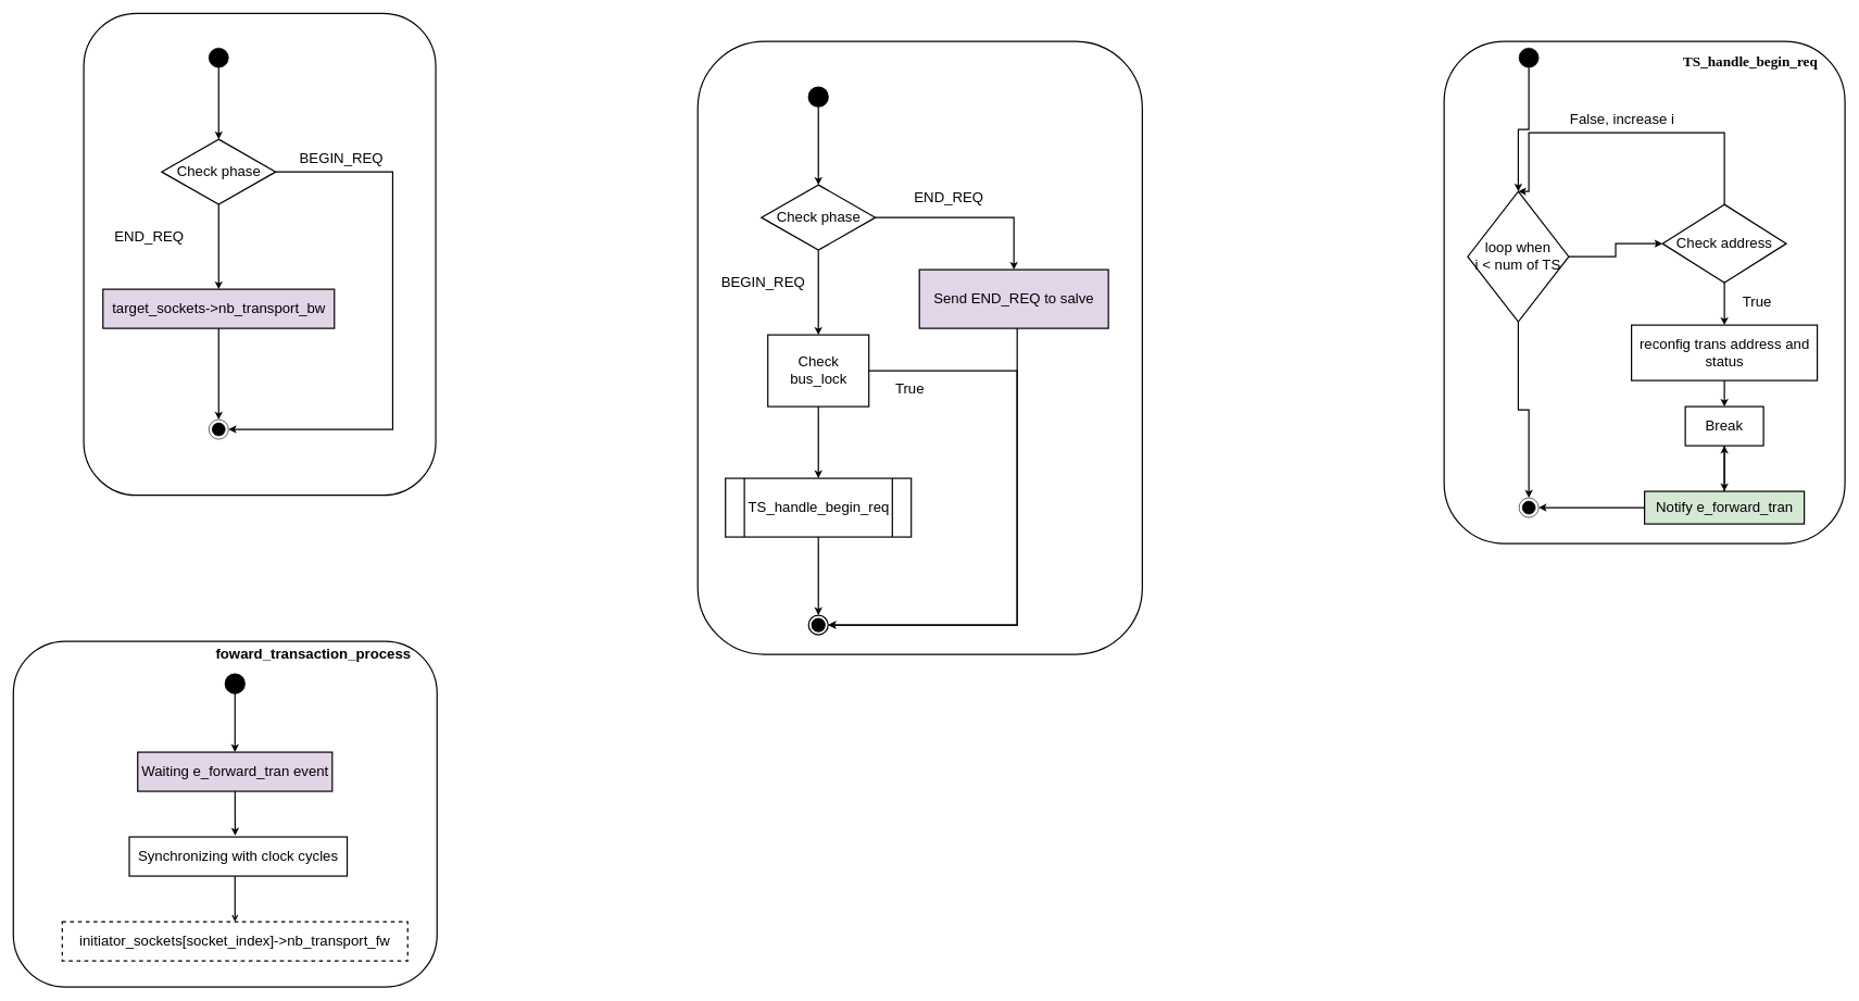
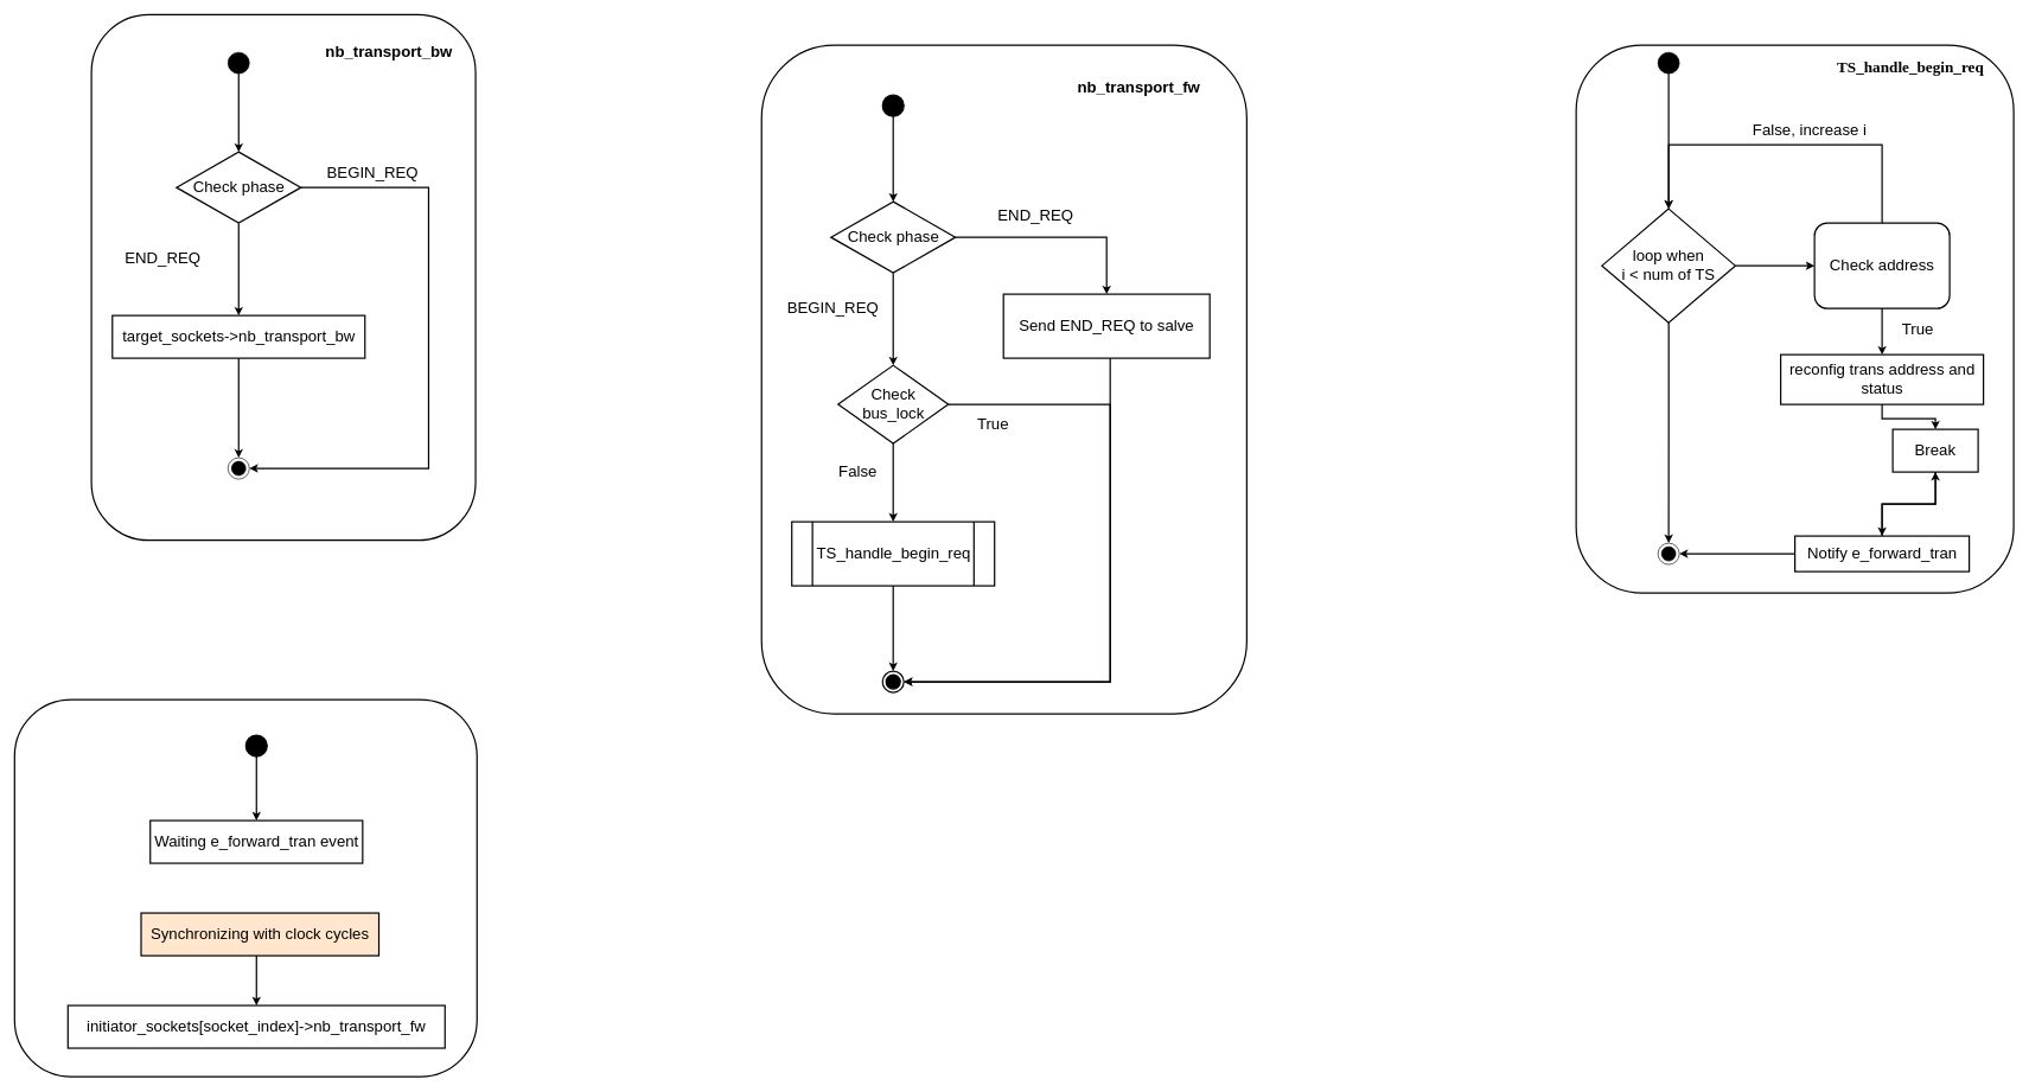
  <mxCell id="0" />
  <mxCell id="1" parent="0" />
  <mxCell id="2" value="" style="rounded=1;whiteSpace=wrap;html=1;strokeWidth=2;" parent="1" vertex="1"><mxGeometry x="20" y="983" width="650" height="530" as="geometry" /></mxCell>
  <mxCell id="3" value="" style="rounded=1;whiteSpace=wrap;html=1;strokeWidth=2;" parent="1" vertex="1"><mxGeometry x="2215" y="63" width="615" height="770" as="geometry" /></mxCell>
  <mxCell id="4" value="" style="rounded=1;whiteSpace=wrap;html=1;strokeWidth=2;" parent="1" vertex="1"><mxGeometry x="128" y="20" width="540" height="739" as="geometry" /></mxCell>
  <mxCell id="5" value="" style="rounded=1;whiteSpace=wrap;html=1;strokeWidth=2;" parent="1" vertex="1"><mxGeometry x="1070" y="63" width="682" height="940" as="geometry" /></mxCell>
  <mxCell id="6" style="edgeStyle=orthogonalEdgeStyle;rounded=0;orthogonalLoop=1;jettySize=auto;html=1;strokeWidth=2;" parent="1" source="7" target="10" edge="1"><mxGeometry relative="1" as="geometry" /></mxCell>
  <mxCell id="7" value="" style="ellipse;whiteSpace=wrap;html=1;aspect=fixed;fillColor=#000000;strokeWidth=2;" parent="1" vertex="1"><mxGeometry x="1240" y="133" width="30" height="30" as="geometry" /></mxCell>
  <mxCell id="8" style="edgeStyle=orthogonalEdgeStyle;rounded=0;orthogonalLoop=1;jettySize=auto;html=1;entryX=0.5;entryY=0;entryDx=0;entryDy=0;strokeWidth=2;" parent="1" source="10" target="13" edge="1"><mxGeometry relative="1" as="geometry" /></mxCell>
  <mxCell id="9" style="edgeStyle=orthogonalEdgeStyle;rounded=0;orthogonalLoop=1;jettySize=auto;html=1;strokeWidth=2;" parent="1" source="10" target="15" edge="1"><mxGeometry relative="1" as="geometry" /></mxCell>
  <mxCell id="10" value="&lt;font style=&quot;font-size: 22px;&quot;&gt;Check phase&lt;/font&gt;" style="rhombus;whiteSpace=wrap;html=1;strokeWidth=2;" parent="1" vertex="1"><mxGeometry x="1167.5" y="283" width="175" height="100" as="geometry" /></mxCell>
  <mxCell id="11" style="edgeStyle=orthogonalEdgeStyle;rounded=0;orthogonalLoop=1;jettySize=auto;html=1;entryX=1;entryY=0.5;entryDx=0;entryDy=0;strokeWidth=2;" parent="1" source="13" target="18" edge="1"><mxGeometry relative="1" as="geometry"><Array as="points"><mxPoint x="1560" y="568" /><mxPoint x="1560" y="958" /></Array></mxGeometry></mxCell>
  <mxCell id="12" style="edgeStyle=orthogonalEdgeStyle;rounded=0;orthogonalLoop=1;jettySize=auto;html=1;entryX=0.5;entryY=0;entryDx=0;entryDy=0;strokeWidth=2;" parent="1" source="13" target="17" edge="1"><mxGeometry relative="1" as="geometry" /></mxCell>
- <mxCell id="13" value="&lt;font style=&quot;font-size: 22px;&quot;&gt;Check bus_lock&lt;/font&gt;" style="whiteSpace=wrap;html=1;strokeWidth=2;rounded=0;" parent="1" vertex="1"><mxGeometry x="1177.5" y="513" width="155" height="110" as="geometry" /></mxCell>
+ <mxCell id="13" value="&lt;font style=&quot;font-size: 22px;&quot;&gt;Check bus_lock&lt;/font&gt;" style="rhombus;whiteSpace=wrap;html=1;strokeWidth=2;" parent="1" vertex="1"><mxGeometry x="1177.5" y="513" width="155" height="110" as="geometry" /></mxCell>
  <mxCell id="14" style="edgeStyle=orthogonalEdgeStyle;rounded=0;orthogonalLoop=1;jettySize=auto;html=1;entryX=1;entryY=0.5;entryDx=0;entryDy=0;strokeWidth=2;" parent="1" source="15" target="18" edge="1"><mxGeometry relative="1" as="geometry"><Array as="points"><mxPoint x="1560" y="958" /></Array></mxGeometry></mxCell>
- <mxCell id="15" value="&lt;font style=&quot;font-size: 22px;&quot;&gt;Send END_REQ to salve&lt;/font&gt;" style="rounded=0;whiteSpace=wrap;html=1;strokeWidth=2;fillColor=#e1d5e7;" parent="1" vertex="1"><mxGeometry x="1410" y="413" width="290" height="90" as="geometry" /></mxCell>
+ <mxCell id="15" value="&lt;font style=&quot;font-size: 22px;&quot;&gt;Send END_REQ to salve&lt;/font&gt;" style="rounded=0;whiteSpace=wrap;html=1;strokeWidth=2;" parent="1" vertex="1"><mxGeometry x="1410" y="413" width="290" height="90" as="geometry" /></mxCell>
  <mxCell id="16" style="edgeStyle=orthogonalEdgeStyle;rounded=0;orthogonalLoop=1;jettySize=auto;html=1;entryX=0.5;entryY=0;entryDx=0;entryDy=0;strokeWidth=2;" parent="1" source="17" target="18" edge="1"><mxGeometry relative="1" as="geometry" /></mxCell>
  <mxCell id="17" value="&lt;font style=&quot;font-size: 22px;&quot;&gt;TS_handle_begin_req&lt;/font&gt;" style="shape=process;whiteSpace=wrap;html=1;backgroundOutline=1;strokeWidth=2;" parent="1" vertex="1"><mxGeometry x="1112.5" y="733" width="285" height="90" as="geometry" /></mxCell>
  <mxCell id="18" value="" style="ellipse;whiteSpace=wrap;html=1;aspect=fixed;strokeWidth=2;" parent="1" vertex="1"><mxGeometry x="1240" y="943" width="30" height="30" as="geometry" /></mxCell>
  <mxCell id="19" value="" style="ellipse;whiteSpace=wrap;html=1;aspect=fixed;fillColor=#000000;strokeWidth=2;" parent="1" vertex="1"><mxGeometry x="1245" y="948" width="20" height="20" as="geometry" /></mxCell>
+ <mxCell id="20" value="&lt;font style=&quot;font-size: 22px;&quot;&gt;&lt;b&gt;nb_transport_fw&lt;/b&gt;&lt;/font&gt;" style="text;html=1;align=center;verticalAlign=middle;resizable=0;points=[];autosize=1;strokeColor=none;fillColor=none;" parent="1" vertex="1"><mxGeometry x="1500" y="103" width="200" height="40" as="geometry" /></mxCell>
  <mxCell id="21" style="edgeStyle=orthogonalEdgeStyle;rounded=0;orthogonalLoop=1;jettySize=auto;html=1;entryX=0.5;entryY=0;entryDx=0;entryDy=0;strokeWidth=2;" parent="1" source="22" target="25" edge="1"><mxGeometry relative="1" as="geometry" /></mxCell>
  <mxCell id="22" value="" style="ellipse;whiteSpace=wrap;html=1;aspect=fixed;fillColor=#000000;" parent="1" vertex="1"><mxGeometry x="320" y="73" width="30" height="30" as="geometry" /></mxCell>
  <mxCell id="23" style="edgeStyle=orthogonalEdgeStyle;rounded=0;orthogonalLoop=1;jettySize=auto;html=1;entryX=0.5;entryY=0;entryDx=0;entryDy=0;strokeWidth=2;" parent="1" source="25" target="27" edge="1"><mxGeometry relative="1" as="geometry" /></mxCell>
  <mxCell id="24" style="edgeStyle=orthogonalEdgeStyle;rounded=0;orthogonalLoop=1;jettySize=auto;html=1;entryX=1;entryY=0.5;entryDx=0;entryDy=0;strokeWidth=2;" parent="1" source="25" target="33" edge="1"><mxGeometry relative="1" as="geometry"><Array as="points"><mxPoint x="602" y="263" /><mxPoint x="602" y="658" /></Array></mxGeometry></mxCell>
  <mxCell id="25" value="&lt;font style=&quot;font-size: 22px;&quot;&gt;Check phase&lt;/font&gt;" style="rhombus;whiteSpace=wrap;html=1;strokeWidth=2;" parent="1" vertex="1"><mxGeometry x="247.5" y="213" width="175" height="100" as="geometry" /></mxCell>
  <mxCell id="26" style="edgeStyle=orthogonalEdgeStyle;rounded=0;orthogonalLoop=1;jettySize=auto;html=1;entryX=0.5;entryY=0;entryDx=0;entryDy=0;strokeWidth=2;" parent="1" source="27" target="33" edge="1"><mxGeometry relative="1" as="geometry" /></mxCell>
- <mxCell id="27" value="&lt;font style=&quot;font-size: 22px;&quot;&gt;target_sockets-&amp;gt;nb_transport_bw&lt;/font&gt;" style="rounded=0;whiteSpace=wrap;html=1;strokeWidth=2;fillColor=#e1d5e7;" parent="1" vertex="1"><mxGeometry x="157.5" y="443" width="355" height="60" as="geometry" /></mxCell>
+ <mxCell id="27" value="&lt;font style=&quot;font-size: 22px;&quot;&gt;target_sockets-&amp;gt;nb_transport_bw&lt;/font&gt;" style="rounded=0;whiteSpace=wrap;html=1;strokeWidth=2;" parent="1" vertex="1"><mxGeometry x="157.5" y="443" width="355" height="60" as="geometry" /></mxCell>
  <mxCell id="28" value="&lt;font style=&quot;font-size: 22px;&quot;&gt;BEGIN_REQ&lt;/font&gt;" style="text;html=1;align=center;verticalAlign=middle;resizable=0;points=[];autosize=1;strokeColor=none;fillColor=none;" parent="1" vertex="1"><mxGeometry x="1095" y="413" width="150" height="40" as="geometry" /></mxCell>
  <mxCell id="29" value="&lt;font style=&quot;font-size: 22px;&quot;&gt;END_REQ&lt;/font&gt;" style="text;html=1;align=center;verticalAlign=middle;resizable=0;points=[];autosize=1;strokeColor=none;fillColor=none;" parent="1" vertex="1"><mxGeometry x="1390" y="283" width="130" height="40" as="geometry" /></mxCell>
+ <mxCell id="30" value="&lt;font style=&quot;font-size: 22px;&quot;&gt;False&lt;/font&gt;" style="text;html=1;align=center;verticalAlign=middle;resizable=0;points=[];autosize=1;strokeColor=none;fillColor=none;" parent="1" vertex="1"><mxGeometry x="1165" y="643" width="80" height="40" as="geometry" /></mxCell>
  <mxCell id="31" value="&lt;font style=&quot;font-size: 22px;&quot;&gt;True&lt;/font&gt;" style="text;html=1;align=center;verticalAlign=middle;resizable=0;points=[];autosize=1;strokeColor=none;fillColor=none;" parent="1" vertex="1"><mxGeometry x="1360" y="576" width="70" height="40" as="geometry" /></mxCell>
  <mxCell id="32" value="&lt;font style=&quot;font-size: 22px;&quot;&gt;END_REQ&lt;/font&gt;" style="text;html=1;align=center;verticalAlign=middle;resizable=0;points=[];autosize=1;strokeColor=none;fillColor=none;" parent="1" vertex="1"><mxGeometry x="163" y="343" width="130" height="40" as="geometry" /></mxCell>
  <mxCell id="33" value="" style="ellipse;whiteSpace=wrap;html=1;aspect=fixed;" parent="1" vertex="1"><mxGeometry x="320" y="643" width="30" height="30" as="geometry" /></mxCell>
  <mxCell id="34" value="" style="ellipse;whiteSpace=wrap;html=1;aspect=fixed;fillColor=#000000;" parent="1" vertex="1"><mxGeometry x="325" y="648" width="20" height="20" as="geometry" /></mxCell>
  <mxCell id="35" value="&lt;font style=&quot;font-size: 22px;&quot;&gt;BEGIN_REQ&lt;/font&gt;" style="text;html=1;align=center;verticalAlign=middle;resizable=0;points=[];autosize=1;strokeColor=none;fillColor=none;" parent="1" vertex="1"><mxGeometry x="448" y="223" width="150" height="40" as="geometry" /></mxCell>
+ <mxCell id="36" value="&lt;font style=&quot;font-size: 22px;&quot;&gt;&lt;b&gt;nb_transport_bw&lt;/b&gt;&lt;/font&gt;" style="text;html=1;align=center;verticalAlign=middle;resizable=0;points=[];autosize=1;strokeColor=none;fillColor=none;" parent="1" vertex="1"><mxGeometry x="448" y="54" width="196" height="38" as="geometry" /></mxCell>
  <mxCell id="37" style="edgeStyle=orthogonalEdgeStyle;rounded=0;orthogonalLoop=1;jettySize=auto;html=1;strokeWidth=2;" parent="1" source="38" target="41" edge="1"><mxGeometry relative="1" as="geometry" /></mxCell>
  <mxCell id="38" value="" style="ellipse;whiteSpace=wrap;html=1;aspect=fixed;fillColor=#000000;" parent="1" vertex="1"><mxGeometry x="2330" y="73" width="30" height="30" as="geometry" /></mxCell>
  <mxCell id="39" style="edgeStyle=orthogonalEdgeStyle;rounded=0;orthogonalLoop=1;jettySize=auto;html=1;entryX=0;entryY=0.5;entryDx=0;entryDy=0;strokeWidth=2;" parent="1" source="41" target="44" edge="1"><mxGeometry relative="1" as="geometry" /></mxCell>
  <mxCell id="40" style="edgeStyle=orthogonalEdgeStyle;rounded=0;orthogonalLoop=1;jettySize=auto;html=1;entryX=0.5;entryY=0;entryDx=0;entryDy=0;strokeWidth=2;" parent="1" source="41" target="52" edge="1"><mxGeometry relative="1" as="geometry" /></mxCell>
- <mxCell id="41" value="&lt;font style=&quot;font-size: 22px;&quot;&gt;loop when&lt;br&gt;i &amp;lt; num of TS&lt;/font&gt;" style="rhombus;whiteSpace=wrap;html=1;strokeWidth=2;" parent="1" vertex="1"><mxGeometry x="2251.25" y="293" width="155" height="200" as="geometry" /></mxCell>
+ <mxCell id="41" value="&lt;font style=&quot;font-size: 22px;&quot;&gt;loop when&lt;br&gt;i &amp;lt; num of TS&lt;/font&gt;" style="rhombus;whiteSpace=wrap;html=1;strokeWidth=2;" parent="1" vertex="1"><mxGeometry x="2251.25" y="293" width="187.5" height="160" as="geometry" /></mxCell>
  <mxCell id="42" style="edgeStyle=orthogonalEdgeStyle;rounded=0;orthogonalLoop=1;jettySize=auto;html=1;entryX=0.5;entryY=0;entryDx=0;entryDy=0;strokeWidth=2;" parent="1" source="44" target="41" edge="1"><mxGeometry relative="1" as="geometry"><Array as="points"><mxPoint x="2645" y="203" /><mxPoint x="2345" y="203" /></Array></mxGeometry></mxCell>
  <mxCell id="43" style="edgeStyle=orthogonalEdgeStyle;rounded=0;orthogonalLoop=1;jettySize=auto;html=1;entryX=0.5;entryY=0;entryDx=0;entryDy=0;strokeWidth=2;" parent="1" source="44" target="46" edge="1"><mxGeometry relative="1" as="geometry" /></mxCell>
- <mxCell id="44" value="&lt;font style=&quot;font-size: 22px;&quot;&gt;Check address&lt;/font&gt;" style="rhombus;whiteSpace=wrap;html=1;strokeWidth=2;" parent="1" vertex="1"><mxGeometry x="2550" y="313" width="190" height="120" as="geometry" /></mxCell>
+ <mxCell id="44" value="&lt;font style=&quot;font-size: 22px;&quot;&gt;Check address&lt;/font&gt;" style="whiteSpace=wrap;html=1;strokeWidth=2;rounded=1;" parent="1" vertex="1"><mxGeometry x="2550" y="313" width="190" height="120" as="geometry" /></mxCell>
  <mxCell id="45" style="edgeStyle=orthogonalEdgeStyle;rounded=0;orthogonalLoop=1;jettySize=auto;html=1;entryX=0.5;entryY=0;entryDx=0;entryDy=0;strokeWidth=2;" parent="1" source="46" target="48" edge="1"><mxGeometry relative="1" as="geometry" /></mxCell>
- <mxCell id="46" value="&lt;font style=&quot;font-size: 22px;&quot;&gt;reconfig trans address and status&lt;/font&gt;" style="rounded=0;whiteSpace=wrap;html=1;strokeWidth=2;" parent="1" vertex="1"><mxGeometry x="2502.5" y="498" width="285" height="85" as="geometry" /></mxCell>
+ <mxCell id="46" value="&lt;font style=&quot;font-size: 22px;&quot;&gt;reconfig trans address and status&lt;/font&gt;" style="rounded=0;whiteSpace=wrap;html=1;strokeWidth=2;" parent="1" vertex="1"><mxGeometry x="2502.5" y="498" width="285" height="70" as="geometry" /></mxCell>
  <mxCell id="47" style="edgeStyle=orthogonalEdgeStyle;rounded=0;orthogonalLoop=1;jettySize=auto;html=1;entryX=0.5;entryY=0;entryDx=0;entryDy=0;strokeWidth=2;" parent="1" source="48" target="51" edge="1"><mxGeometry relative="1" as="geometry" /></mxCell>
- <mxCell id="48" value="&lt;font style=&quot;font-size: 22px;&quot;&gt;Break&lt;/font&gt;" style="rounded=0;whiteSpace=wrap;html=1;strokeWidth=2;" parent="1" vertex="1"><mxGeometry x="2585" y="623" width="120" height="60" as="geometry" /></mxCell>
+ <mxCell id="48" value="&lt;font style=&quot;font-size: 22px;&quot;&gt;Break&lt;/font&gt;" style="rounded=0;whiteSpace=wrap;html=1;strokeWidth=2;" parent="1" vertex="1"><mxGeometry x="2660" y="603" width="120" height="60" as="geometry" /></mxCell>
  <mxCell id="49" value="" style="edgeStyle=orthogonalEdgeStyle;rounded=0;orthogonalLoop=1;jettySize=auto;html=1;strokeWidth=2;" parent="1" source="51" target="48" edge="1"><mxGeometry relative="1" as="geometry" /></mxCell>
  <mxCell id="50" style="edgeStyle=orthogonalEdgeStyle;rounded=0;orthogonalLoop=1;jettySize=auto;html=1;entryX=1;entryY=0.5;entryDx=0;entryDy=0;strokeWidth=2;" parent="1" source="51" target="52" edge="1"><mxGeometry relative="1" as="geometry" /></mxCell>
- <mxCell id="51" value="&lt;font style=&quot;font-size: 22px;&quot;&gt;Notify e_forward_tran&lt;/font&gt;" style="rounded=0;whiteSpace=wrap;html=1;strokeWidth=2;fillColor=#d5e8d4;" parent="1" vertex="1"><mxGeometry x="2522.5" y="753" width="245" height="50" as="geometry" /></mxCell>
+ <mxCell id="51" value="&lt;font style=&quot;font-size: 22px;&quot;&gt;Notify e_forward_tran&lt;/font&gt;" style="rounded=0;whiteSpace=wrap;html=1;strokeWidth=2;" parent="1" vertex="1"><mxGeometry x="2522.5" y="753" width="245" height="50" as="geometry" /></mxCell>
  <mxCell id="52" value="" style="ellipse;whiteSpace=wrap;html=1;aspect=fixed;" parent="1" vertex="1"><mxGeometry x="2330" y="763" width="30" height="30" as="geometry" /></mxCell>
  <mxCell id="53" value="" style="ellipse;whiteSpace=wrap;html=1;aspect=fixed;fillColor=#000000;" parent="1" vertex="1"><mxGeometry x="2335" y="768" width="20" height="20" as="geometry" /></mxCell>
- <mxCell id="54" value="&lt;font style=&quot;font-size: 22px;&quot;&gt;False, increase i&lt;/font&gt;" style="text;html=1;align=center;verticalAlign=middle;resizable=0;points=[];autosize=1;strokeColor=none;fillColor=none;" parent="1" vertex="1"><mxGeometry x="2397.5" y="163" width="180" height="40" as="geometry" /></mxCell>
+ <mxCell id="54" value="&lt;font style=&quot;font-size: 22px;&quot;&gt;False, increase i&lt;/font&gt;" style="text;html=1;align=center;verticalAlign=middle;resizable=0;points=[];autosize=1;strokeColor=none;fillColor=none;" parent="1" vertex="1"><mxGeometry x="2452.5" y="163" width="180" height="40" as="geometry" /></mxCell>
  <mxCell id="55" value="&lt;font style=&quot;font-size: 22px;&quot;&gt;True&lt;/font&gt;" style="text;html=1;align=center;verticalAlign=middle;resizable=0;points=[];autosize=1;strokeColor=none;fillColor=none;" parent="1" vertex="1"><mxGeometry x="2660" y="443" width="70" height="40" as="geometry" /></mxCell>
  <mxCell id="56" value="&lt;p class=&quot;MsoNormal&quot;&gt;&lt;span style=&quot;mso-spacerun:'yes';font-family:'Times New Roman';mso-fareast-font-family:等线;&lt;br/&gt;font-size:14.0pt;&quot;&gt;&lt;font style=&quot;font-size: 22px;&quot;&gt;&lt;b&gt;TS_handle_begin_req&lt;/b&gt;&lt;/font&gt;&lt;/span&gt;&lt;/p&gt;" style="text;whiteSpace=wrap;html=1;" parent="1" vertex="1"><mxGeometry x="2580" y="63" width="230" height="50" as="geometry" /></mxCell>
- <mxCell id="57" value="&lt;font style=&quot;font-size: 22px;&quot;&gt;initiator_sockets[socket_index]-&amp;gt;nb_transport_fw&lt;/font&gt;" style="rounded=0;whiteSpace=wrap;html=1;strokeWidth=2;dashed=1;" parent="1" vertex="1"><mxGeometry x="95" y="1413" width="530" height="60" as="geometry" /></mxCell>
+ <mxCell id="57" value="&lt;font style=&quot;font-size: 22px;&quot;&gt;initiator_sockets[socket_index]-&amp;gt;nb_transport_fw&lt;/font&gt;" style="rounded=0;whiteSpace=wrap;html=1;strokeWidth=2;" parent="1" vertex="1"><mxGeometry x="95" y="1413" width="530" height="60" as="geometry" /></mxCell>
  <mxCell id="58" style="edgeStyle=orthogonalEdgeStyle;rounded=0;orthogonalLoop=1;jettySize=auto;html=1;entryX=0.5;entryY=0;entryDx=0;entryDy=0;strokeWidth=2;" parent="1" source="59" target="60" edge="1"><mxGeometry relative="1" as="geometry" /></mxCell>
  <mxCell id="59" value="" style="ellipse;whiteSpace=wrap;html=1;aspect=fixed;fillColor=#000000;strokeWidth=2;" parent="1" vertex="1"><mxGeometry x="345" y="1033" width="30" height="30" as="geometry" /></mxCell>
- <mxCell id="60" value="&lt;font style=&quot;font-size: 22px;&quot;&gt;Waiting e_forward_tran event&lt;/font&gt;" style="rounded=0;whiteSpace=wrap;html=1;strokeWidth=2;fillColor=#e1d5e7;" parent="1" vertex="1"><mxGeometry x="210.75" y="1153" width="298.5" height="60" as="geometry" /></mxCell>
- <mxCell id="61" style="edgeStyle=orthogonalEdgeStyle;rounded=0;orthogonalLoop=1;jettySize=auto;html=1;entryX=0.5;entryY=0;entryDx=0;entryDy=0;strokeWidth=2;endArrow=open;" parent="1" source="62" target="57" edge="1"><mxGeometry relative="1" as="geometry"><Array as="points"><mxPoint x="360" y="1363" /><mxPoint x="360" y="1363" /></Array></mxGeometry></mxCell>
- <mxCell id="62" value="&lt;font style=&quot;font-size: 22px;&quot;&gt;Synchronizing with clock cycles&lt;/font&gt;" style="rounded=0;whiteSpace=wrap;html=1;strokeWidth=2;" parent="1" vertex="1"><mxGeometry x="197.86" y="1283" width="334.25" height="60" as="geometry" /></mxCell>
- <mxCell id="63" style="edgeStyle=orthogonalEdgeStyle;rounded=0;orthogonalLoop=1;jettySize=auto;html=1;entryX=0.486;entryY=-0.033;entryDx=0;entryDy=0;entryPerimeter=0;strokeWidth=2;" parent="1" source="60" target="62" edge="1"><mxGeometry relative="1" as="geometry" /></mxCell>
- <mxCell id="64" value="&lt;font style=&quot;font-size: 22px;&quot;&gt;&lt;b&gt;foward_transaction_process&lt;/b&gt;&lt;/font&gt;" style="text;html=1;align=center;verticalAlign=middle;resizable=0;points=[];autosize=1;strokeColor=none;fillColor=none;" parent="1" vertex="1"><mxGeometry x="320" y="983" width="320" height="40" as="geometry" /></mxCell>
+ <mxCell id="60" value="&lt;font style=&quot;font-size: 22px;&quot;&gt;Waiting e_forward_tran event&lt;/font&gt;" style="rounded=0;whiteSpace=wrap;html=1;strokeWidth=2;" parent="1" vertex="1"><mxGeometry x="210.75" y="1153" width="298.5" height="60" as="geometry" /></mxCell>
+ <mxCell id="61" style="edgeStyle=orthogonalEdgeStyle;rounded=0;orthogonalLoop=1;jettySize=auto;html=1;entryX=0.5;entryY=0;entryDx=0;entryDy=0;strokeWidth=2;" parent="1" source="62" target="57" edge="1"><mxGeometry relative="1" as="geometry"><Array as="points"><mxPoint x="360" y="1363" /><mxPoint x="360" y="1363" /></Array></mxGeometry></mxCell>
+ <mxCell id="62" value="&lt;font style=&quot;font-size: 22px;&quot;&gt;Synchronizing with clock cycles&lt;/font&gt;" style="rounded=0;whiteSpace=wrap;html=1;strokeWidth=2;fillColor=#ffe6cc;" parent="1" vertex="1"><mxGeometry x="197.86" y="1283" width="334.25" height="60" as="geometry" /></mxCell>
